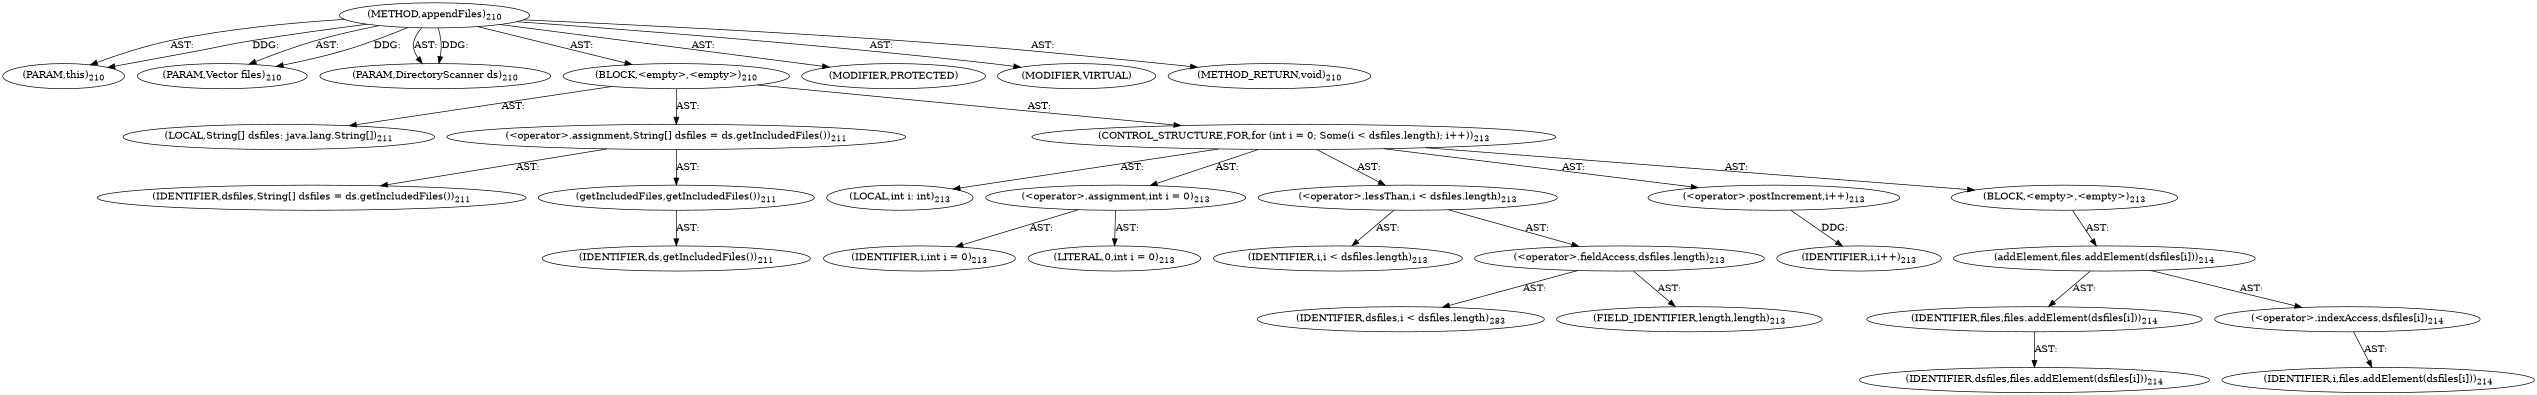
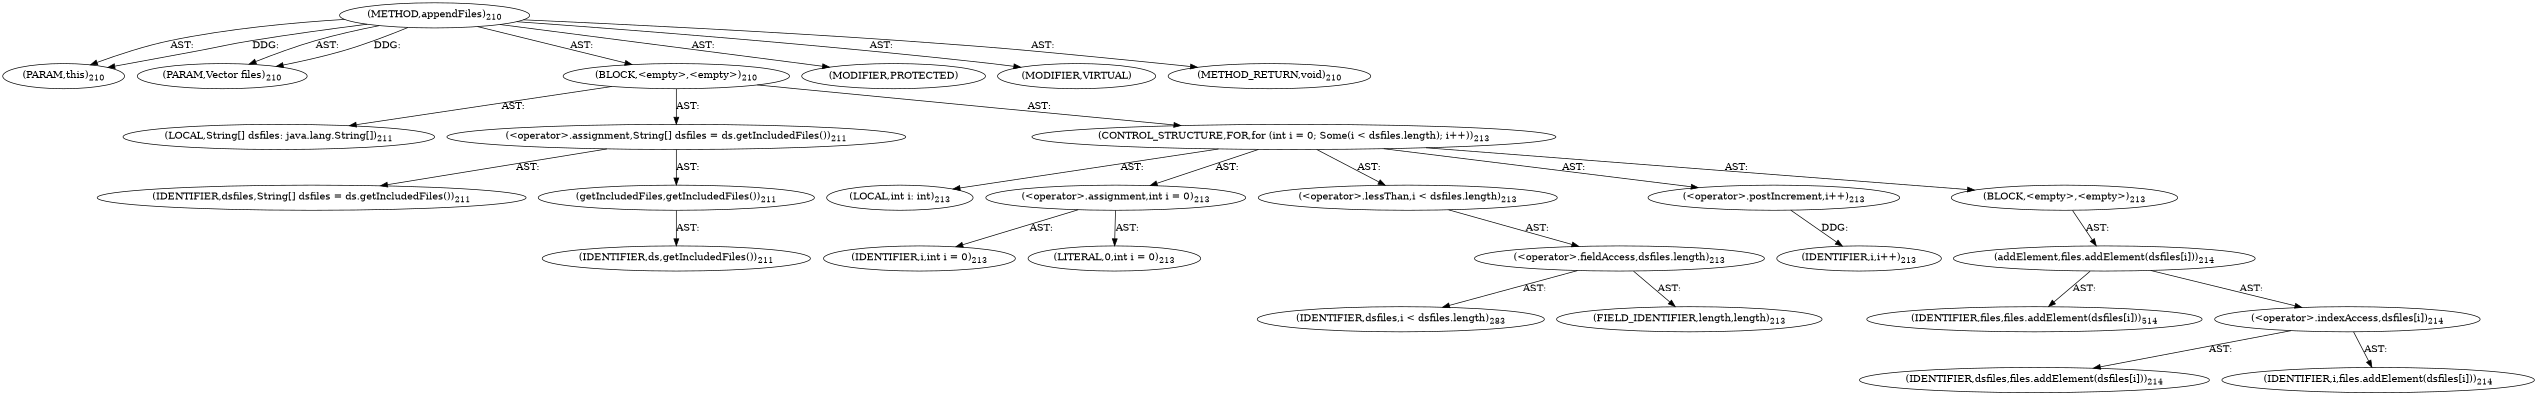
  digraph {
    n1 [label=<(METHOD,appendFiles)<SUB>210</SUB>>]
    n2 [label=<(PARAM,this)<SUB>210</SUB>>]
    n3 [label=<(PARAM,Vector files)<SUB>210</SUB>>]
-   n4 [label=<(PARAM,DirectoryScanner ds)<SUB>210</SUB>>]
    n5 [label=<(BLOCK,&lt;empty&gt;,&lt;empty&gt;)<SUB>210</SUB>>]
    n6 [label=<(MODIFIER,PROTECTED)>]
    n7 [label=<(MODIFIER,VIRTUAL)>]
    n8 [label=<(METHOD_RETURN,void)<SUB>210</SUB>>]
    n9 [label=<(LOCAL,String[] dsfiles: java.lang.String[])<SUB>211</SUB>>]
    n10 [label=<(&lt;operator&gt;.assignment,String[] dsfiles = ds.getIncludedFiles())<SUB>211</SUB>>]
    n11 [label=<(CONTROL_STRUCTURE,FOR,for (int i = 0; Some(i &lt; dsfiles.length); i++))<SUB>213</SUB>>]
    n12 [label=<(IDENTIFIER,dsfiles,String[] dsfiles = ds.getIncludedFiles())<SUB>211</SUB>>]
    n13 [label=<(getIncludedFiles,getIncludedFiles())<SUB>211</SUB>>]
    n14 [label=<(LOCAL,int i: int)<SUB>213</SUB>>]
    n15 [label=<(&lt;operator&gt;.assignment,int i = 0)<SUB>213</SUB>>]
    n16 [label=<(&lt;operator&gt;.lessThan,i &lt; dsfiles.length)<SUB>213</SUB>>]
    n17 [label=<(&lt;operator&gt;.postIncrement,i++)<SUB>213</SUB>>]
    n18 [label=<(BLOCK,&lt;empty&gt;,&lt;empty&gt;)<SUB>213</SUB>>]
    n19 [label=<(IDENTIFIER,ds,getIncludedFiles())<SUB>211</SUB>>]
    n20 [label=<(IDENTIFIER,i,int i = 0)<SUB>213</SUB>>]
    n21 [label=<(LITERAL,0,int i = 0)<SUB>213</SUB>>]
-   n22 [label=<(IDENTIFIER,i,i &lt; dsfiles.length)<SUB>213</SUB>>]
    n23 [label=<(&lt;operator&gt;.fieldAccess,dsfiles.length)<SUB>213</SUB>>]
    n24 [label=<(IDENTIFIER,i,i++)<SUB>213</SUB>>]
    n25 [label=<(addElement,files.addElement(dsfiles[i]))<SUB>214</SUB>>]
    n26 [label=<(IDENTIFIER,dsfiles,i &lt; dsfiles.length)<SUB>283</SUB>>]
    n27 [label=<(FIELD_IDENTIFIER,length,length)<SUB>213</SUB>>]
-   n28 [label=<(IDENTIFIER,files,files.addElement(dsfiles[i]))<SUB>214</SUB>>]
+   n28 [label=<(IDENTIFIER,files,files.addElement(dsfiles[i]))<SUB>514</SUB>>]
    n29 [label=<(&lt;operator&gt;.indexAccess,dsfiles[i])<SUB>214</SUB>>]
    n30 [label=<(IDENTIFIER,dsfiles,files.addElement(dsfiles[i]))<SUB>214</SUB>>]
    n31 [label=<(IDENTIFIER,i,files.addElement(dsfiles[i]))<SUB>214</SUB>>]
    n1 -> n2 [label="AST: "]
    n1 -> n2 [label="DDG: "]
    n1 -> n3 [label="AST: "]
    n1 -> n3 [label="DDG: "]
-   n1 -> n4 [label="AST: "]
-   n1 -> n4 [label="DDG: "]
    n1 -> n5 [label="AST: "]
    n1 -> n6 [label="AST: "]
    n1 -> n7 [label="AST: "]
    n1 -> n8 [label="AST: "]
    n5 -> n9 [label="AST: "]
    n5 -> n10 [label="AST: "]
    n5 -> n11 [label="AST: "]
    n10 -> n12 [label="AST: "]
    n10 -> n13 [label="AST: "]
    n11 -> n14 [label="AST: "]
    n11 -> n15 [label="AST: "]
    n11 -> n16 [label="AST: "]
    n11 -> n17 [label="AST: "]
    n11 -> n18 [label="AST: "]
    n13 -> n19 [label="AST: "]
    n15 -> n20 [label="AST: "]
    n15 -> n21 [label="AST: "]
-   n16 -> n22 [label="AST: "]
    n16 -> n23 [label="AST: "]
    n17 -> n24 [label="DDG: "]
    n18 -> n25 [label="AST: "]
    n23 -> n26 [label="AST: "]
    n23 -> n27 [label="AST: "]
    n25 -> n28 [label="AST: "]
    n25 -> n29 [label="AST: "]
-   n28 -> n30 [label="AST: "]
+   n29 -> n30 [label="AST: "]
    n29 -> n31 [label="AST: "]
  }
